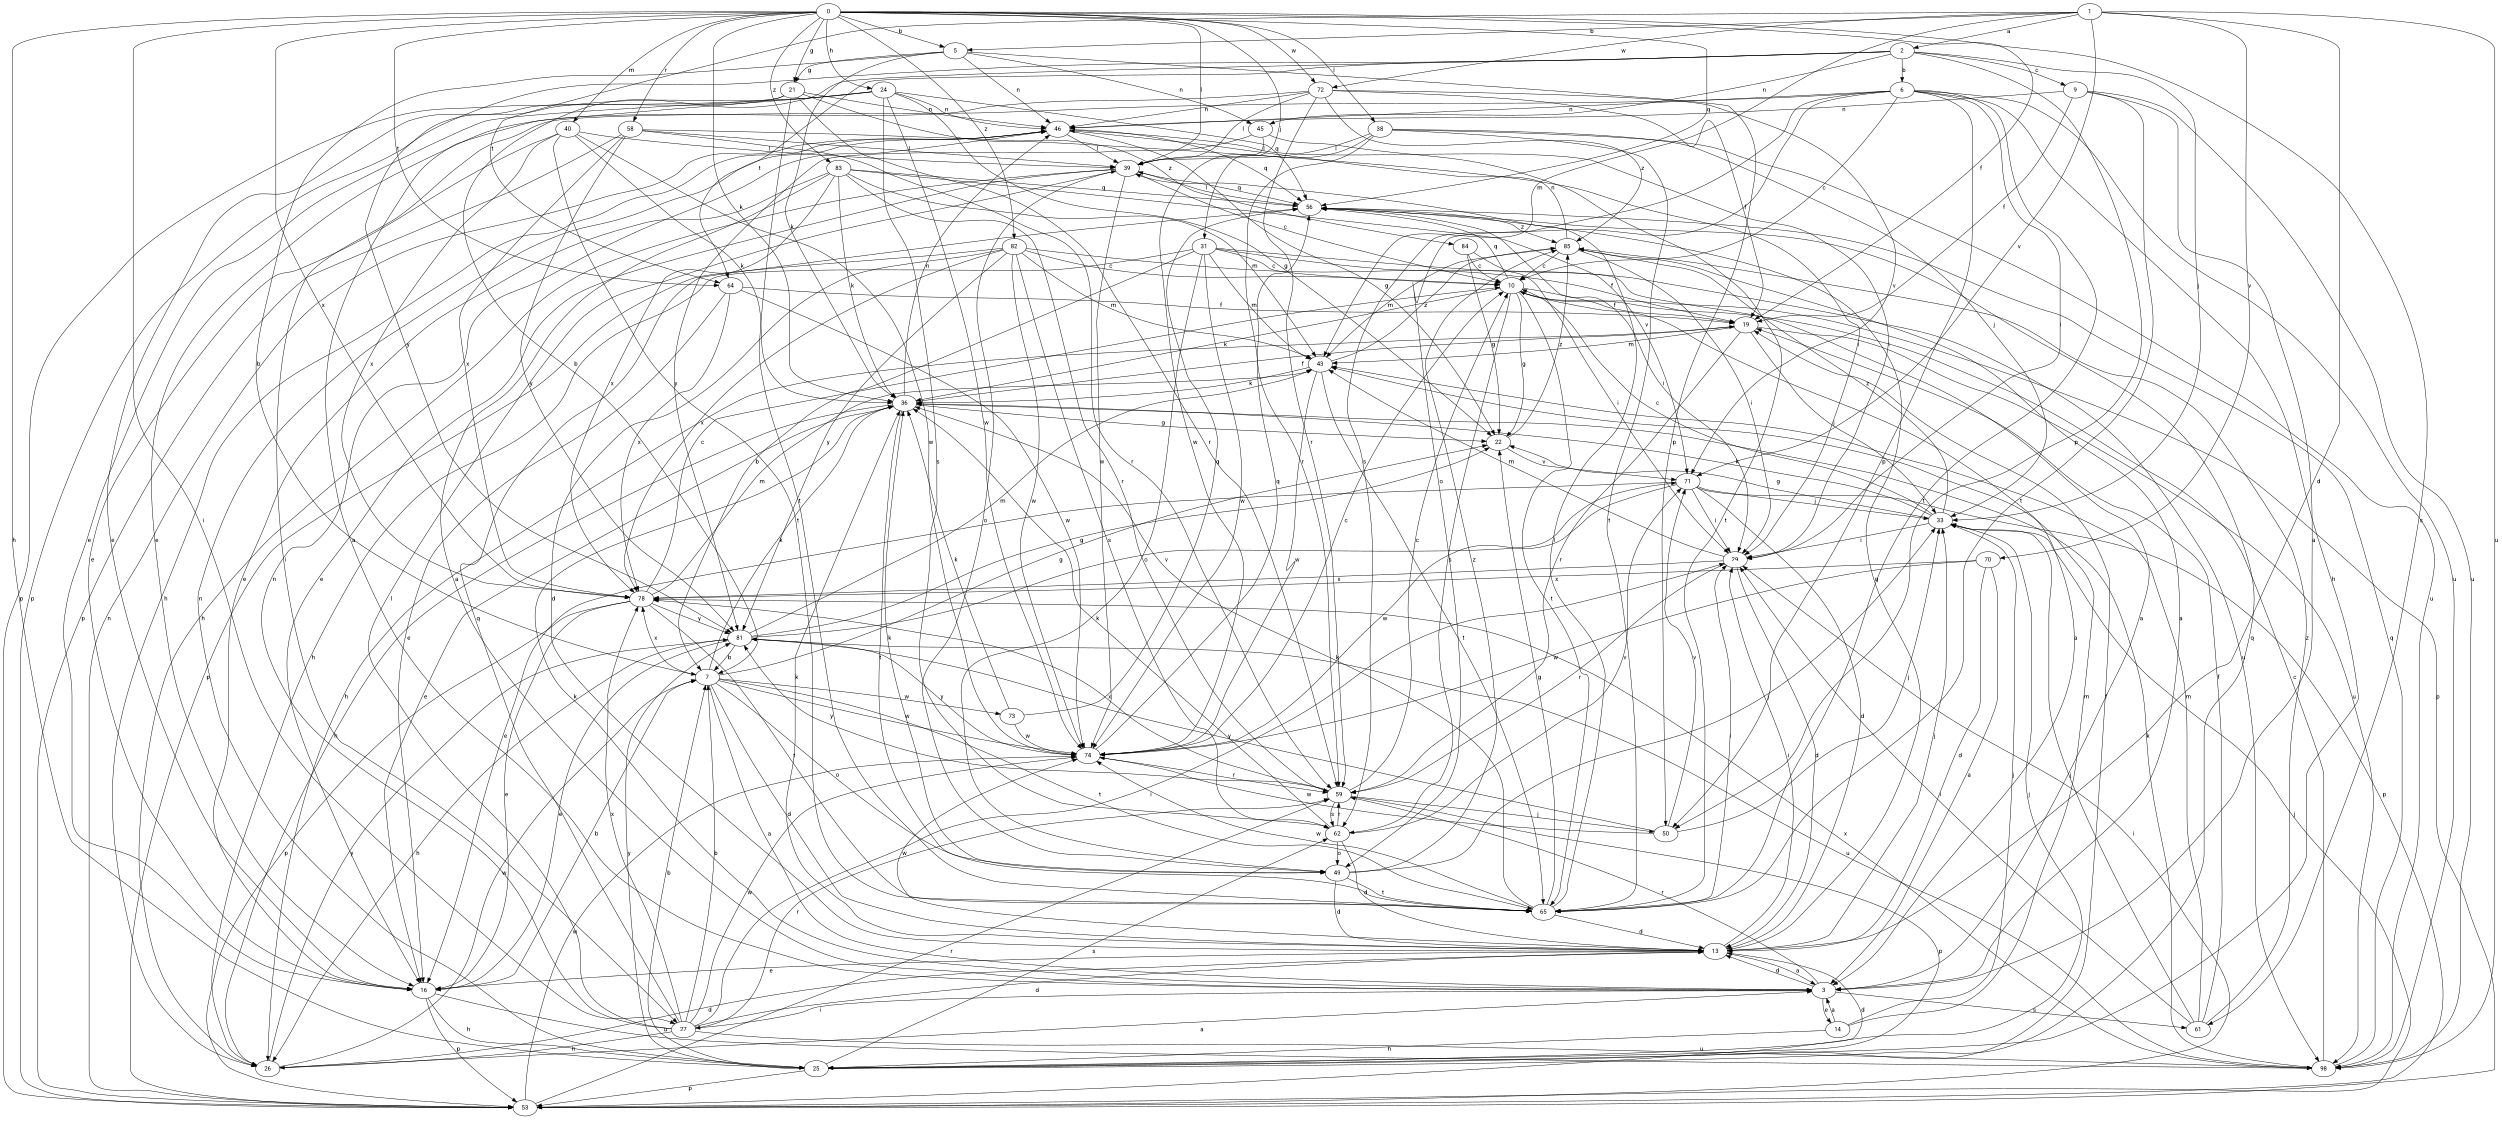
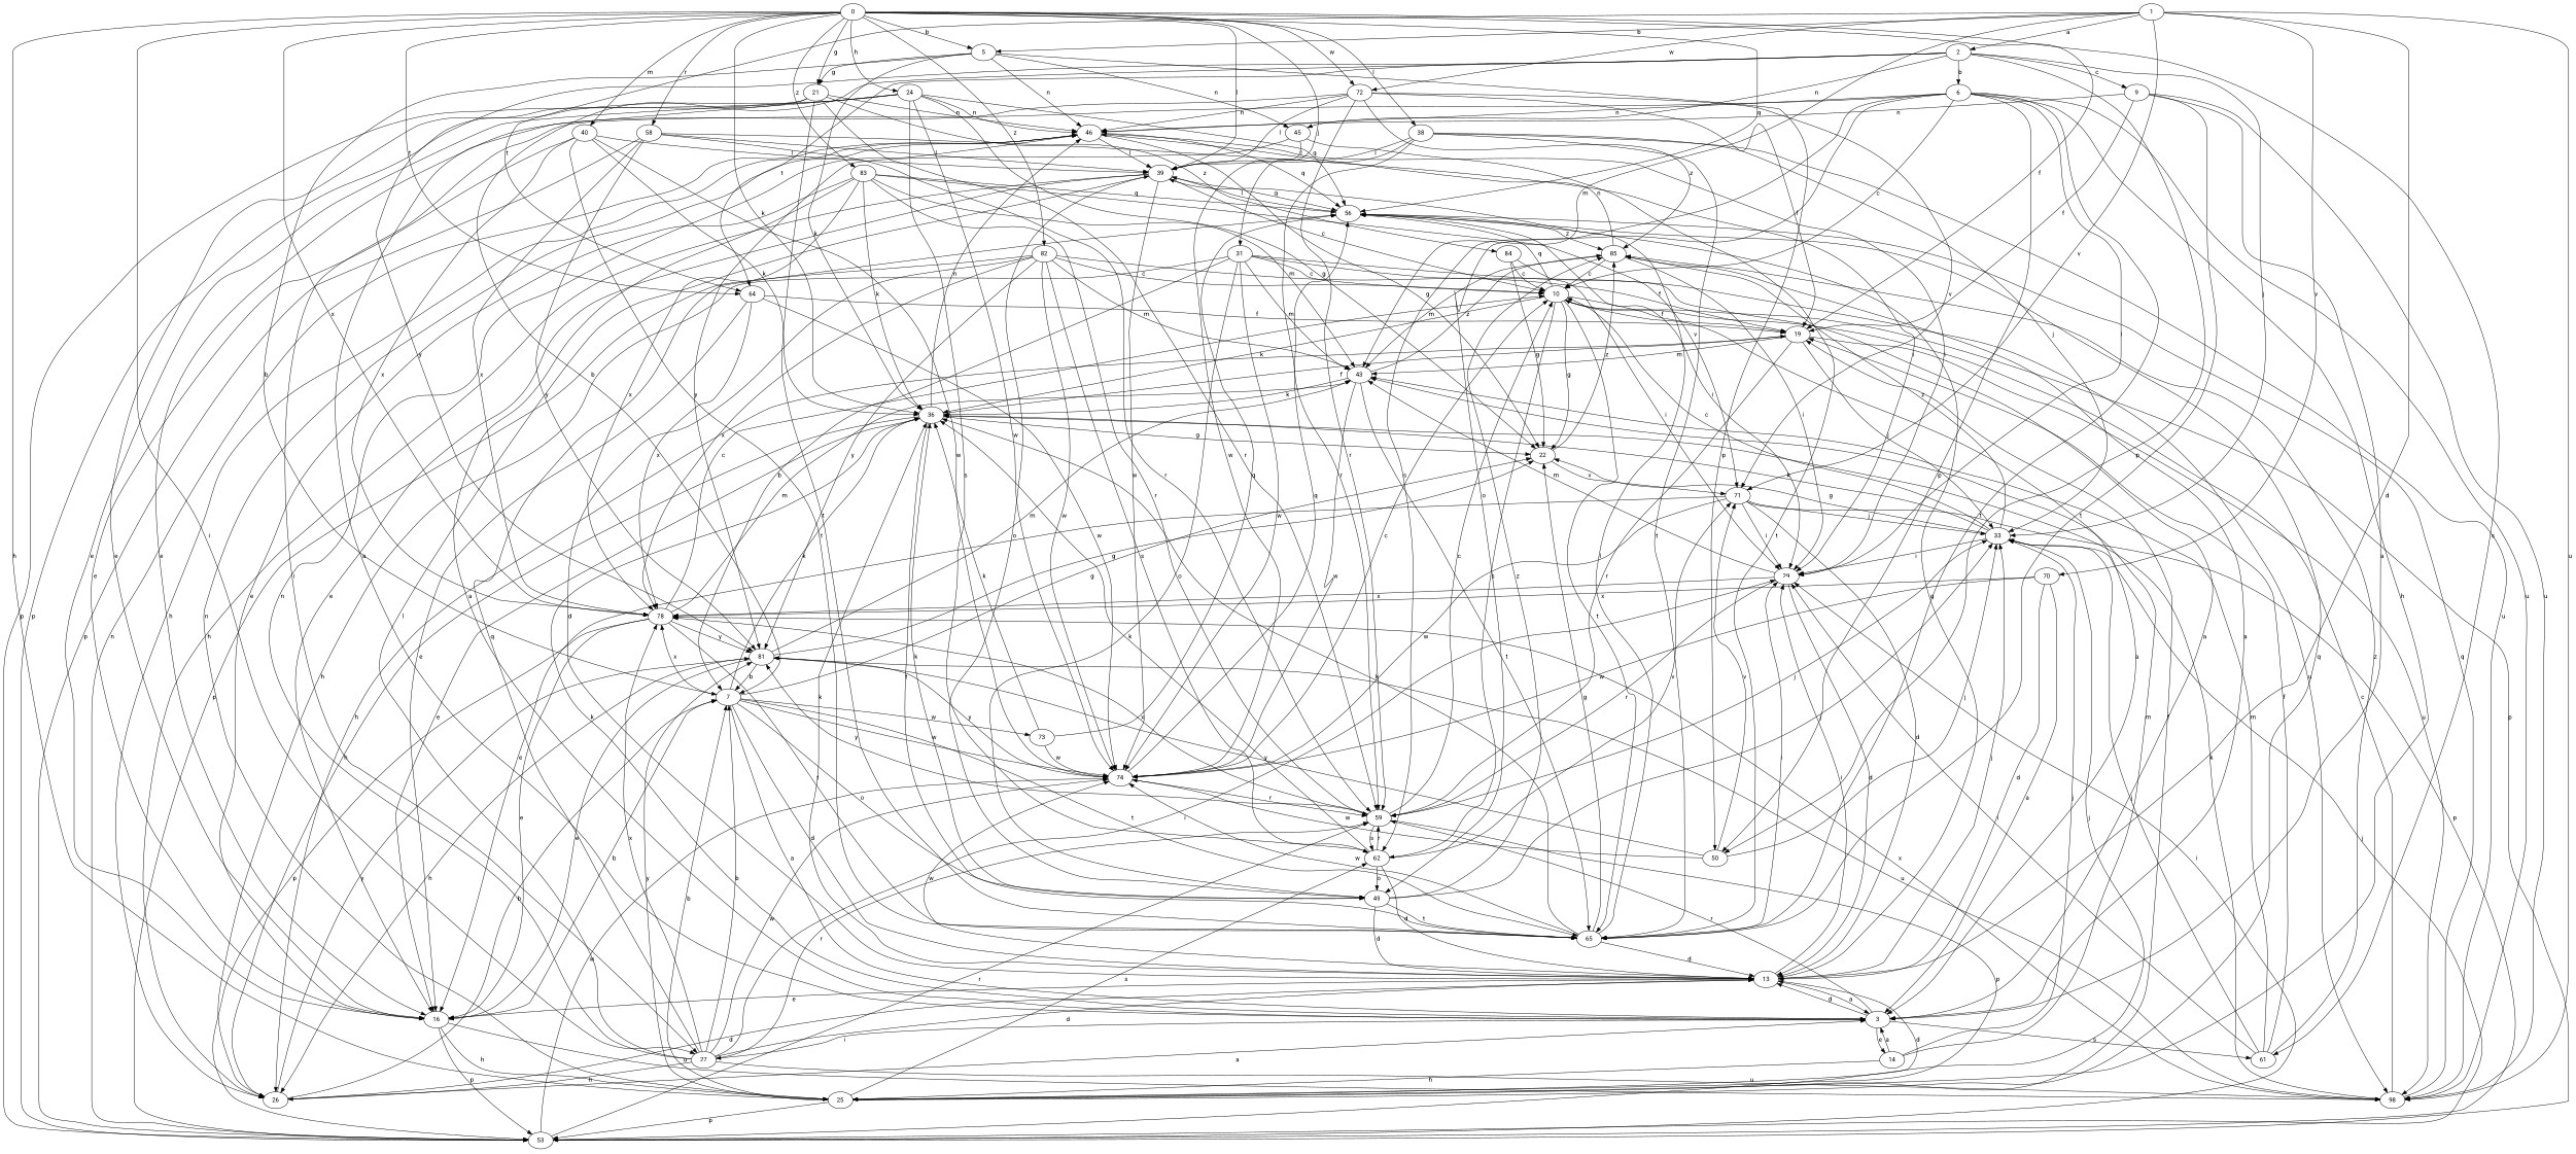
  strict digraph {
    fontname=Roboto
    node [fontname=Roboto]
    edge [fontname=Roboto]
    0
    5
    19
    21
    24
    25
    27
    31
    36
    38
    39
    40
    56
    58
    61
    64
    72
    78
    82
    83
    7
    45
    50
    46
    43
    n26 [label=98]
    33
    59
    26
    65
    53
    16
    84
    3
    62
    22
    74
    13
    81
    29
    10
    49
    85
    71
    1
    2
    70
    6
    9
    73
    14
    0 -> 5 [label=b]
    0 -> 19 [label=f]
    0 -> 21 [label=g]
    0 -> 24 [label=h]
    0 -> 25 [label=h]
    0 -> 27 [label=i]
    0 -> 31 [label=j]
    0 -> 36 [label=k]
    0 -> 38 [label=l]
    0 -> 39 [label=l]
    0 -> 40 [label=m]
    0 -> 56 [label=q]
    0 -> 58 [label=r]
    0 -> 61 [label=s]
    0 -> 64 [label=t]
    0 -> 72 [label=w]
    0 -> 78 [label=x]
    0 -> 82 [label=z]
    0 -> 83 [label=z]
    5 -> 21 [label=g]
    5 -> 36 [label=k]
    5 -> 7 [label=b]
    5 -> 45 [label=n]
    5 -> 50 [label=p]
    5 -> 46 [label=n]
    19 -> 43 [label=m]
    19 -> n26 [label=u]
    19 -> 33 [label=j]
    19 -> 59 [label=r]
    19 -> 26 [label=h]
    21 -> 46 [label=n]
    21 -> 59 [label=r]
    21 -> 65 [label=t]
    21 -> 53 [label=p]
    21 -> 16 [label=e]
    21 -> 84 [label=z]
    24 -> 56 [label=q]
    24 -> 46 [label=n]
    24 -> 53 [label=p]
    24 -> 16 [label=e]
    24 -> 3 [label=a]
    24 -> 62 [label=s]
    24 -> 22 [label=g]
    24 -> 74 [label=w]
    25 -> 19 [label=f]
    25 -> 56 [label=q]
    25 -> 7 [label=b]
    25 -> 46 [label=n]
    25 -> 33 [label=j]
    25 -> 53 [label=p]
    25 -> 62 [label=s]
    25 -> 13 [label=d]
    25 -> 81 [label=y]
    27 -> 39 [label=l]
    27 -> 56 [label=q]
    27 -> 78 [label=x]
    27 -> 7 [label=b]
    27 -> 46 [label=n]
    27 -> n26 [label=u]
    27 -> 59 [label=r]
    27 -> 26 [label=h]
    27 -> 74 [label=w]
    27 -> 13 [label=d]
    27 -> 29 [label=i]
    31 -> 7 [label=b]
    31 -> 43 [label=m]
    31 -> n26 [label=u]
    31 -> 26 [label=h]
    31 -> 3 [label=a]
    31 -> 74 [label=w]
    31 -> 10 [label=c]
    31 -> 49 [label=o]
    36 -> 19 [label=f]
    36 -> 46 [label=n]
    36 -> 26 [label=h]
    36 -> 65 [label=t]
    36 -> 16 [label=e]
    36 -> 22 [label=g]
    38 -> 39 [label=l]
    38 -> n26 [label=u]
    38 -> 33 [label=j]
    38 -> 59 [label=r]
    38 -> 65 [label=t]
    38 -> 74 [label=w]
    39 -> 56 [label=q]
    39 -> 26 [label=h]
    39 -> 16 [label=e]
    39 -> 74 [label=w]
    39 -> 10 [label=c]
    39 -> 49 [label=o]
    40 -> 36 [label=k]
    40 -> 39 [label=l]
    40 -> 78 [label=x]
    40 -> 65 [label=t]
    40 -> 16 [label=e]
    40 -> 74 [label=w]
    56 -> 39 [label=l]
    56 -> 29 [label=i]
    56 -> 85 [label=z]
    58 -> 39 [label=l]
    58 -> 78 [label=x]
    58 -> 59 [label=r]
    58 -> 53 [label=p]
    58 -> 81 [label=y]
    58 -> 29 [label=i]
    61 -> 19 [label=f]
    61 -> 43 [label=m]
    61 -> 33 [label=j]
    61 -> 29 [label=i]
    61 -> 85 [label=z]
    64 -> 19 [label=f]
    64 -> 78 [label=x]
    64 -> 16 [label=e]
    64 -> 74 [label=w]
    72 -> 19 [label=f]
    72 -> 39 [label=l]
    72 -> 46 [label=n]
    72 -> 59 [label=r]
    72 -> 16 [label=e]
    72 -> 85 [label=z]
    72 -> 71 [label=v]
    78 -> 43 [label=m]
    78 -> 65 [label=t]
    78 -> 53 [label=p]
    78 -> 16 [label=e]
    78 -> 81 [label=y]
    78 -> 10 [label=c]
    82 -> 19 [label=f]
    82 -> 78 [label=x]
    82 -> 43 [label=m]
    82 -> 53 [label=p]
    82 -> 62 [label=s]
    82 -> 74 [label=w]
    82 -> 13 [label=d]
    82 -> 81 [label=y]
    82 -> 10 [label=c]
    83 -> 36 [label=k]
    83 -> 56 [label=q]
    83 -> 78 [label=x]
    83 -> 43 [label=m]
    83 -> 59 [label=r]
    83 -> 16 [label=e]
    83 -> 3 [label=a]
    83 -> 71 [label=v]
    7 -> 36 [label=k]
    7 -> 78 [label=x]
    7 -> 65 [label=t]
    7 -> 3 [label=a]
    7 -> 22 [label=g]
    7 -> 74 [label=w]
    7 -> 13 [label=d]
    7 -> 49 [label=o]
    7 -> 73 [label=w]
    45 -> 39 [label=l]
    45 -> 65 [label=t]
    45 -> 81 [label=y]
    50 -> 33 [label=j]
    50 -> 74 [label=w]
    50 -> 81 [label=y]
    50 -> 71 [label=v]
    46 -> 39 [label=l]
    46 -> 56 [label=q]
    46 -> 26 [label=h]
    46 -> 22 [label=g]
    46 -> 29 [label=i]
    43 -> 36 [label=k]
    43 -> 65 [label=t]
    43 -> 74 [label=w]
    43 -> 85 [label=z]
    n26 -> 36 [label=k]
    n26 -> 56 [label=q]
    n26 -> 78 [label=x]
    n26 -> 10 [label=c]
    33 -> 36 [label=k]
    33 -> 22 [label=g]
    33 -> 29 [label=i]
    33 -> 10 [label=c]
    33 -> 85 [label=z]
    59 -> 78 [label=x]
-   59 -> 50 [label=j]
+   59 -> 33 [label=j]
    59 -> 53 [label=p]
    59 -> 62 [label=s]
    59 -> 81 [label=y]
    59 -> 10 [label=c]
-   26 -> 7 [label=w]
+   26 -> 7 [label=b]
    26 -> 3 [label=a]
    26 -> 13 [label=d]
    26 -> 81 [label=y]
    65 -> 36 [label=k]
    65 -> 39 [label=l]
    65 -> 22 [label=g]
    65 -> 74 [label=w]
    65 -> 13 [label=d]
    65 -> 29 [label=i]
    53 -> 46 [label=n]
    53 -> 33 [label=j]
    53 -> 59 [label=r]
    53 -> 74 [label=w]
    53 -> 29 [label=i]
    16 -> 25 [label=h]
    16 -> 7 [label=b]
    16 -> n26 [label=u]
    16 -> 53 [label=p]
    84 -> 22 [label=g]
    84 -> 29 [label=i]
    84 -> 10 [label=c]
    3 -> 27 [label=i]
    3 -> 36 [label=k]
    3 -> 61 [label=s]
    3 -> 59 [label=r]
    3 -> 13 [label=d]
    3 -> 14 [label=e]
    62 -> 36 [label=k]
    62 -> 59 [label=r]
    62 -> 13 [label=d]
    62 -> 49 [label=o]
    62 -> 71 [label=v]
    22 -> 85 [label=z]
    22 -> 71 [label=v]
    74 -> 56 [label=q]
    74 -> 59 [label=r]
    74 -> 81 [label=y]
    74 -> 10 [label=c]
    13 -> 36 [label=k]
    13 -> 56 [label=q]
    13 -> 33 [label=j]
    13 -> 16 [label=e]
    13 -> 3 [label=a]
    13 -> 74 [label=w]
    13 -> 29 [label=i]
    81 -> 7 [label=b]
    81 -> 43 [label=m]
    81 -> n26 [label=u]
    81 -> 26 [label=h]
    81 -> 16 [label=e]
    81 -> 22 [label=g]
-   81 -> 71 [label=v]
    29 -> 78 [label=x]
    29 -> 43 [label=m]
    29 -> 59 [label=r]
    29 -> 13 [label=d]
    10 -> 19 [label=f]
    10 -> 36 [label=k]
    10 -> 56 [label=q]
    10 -> 65 [label=t]
    10 -> 53 [label=p]
    10 -> 3 [label=a]
    10 -> 62 [label=s]
    10 -> 22 [label=g]
    49 -> 36 [label=k]
    49 -> 33 [label=j]
    49 -> 65 [label=t]
    49 -> 13 [label=d]
    49 -> 85 [label=z]
    85 -> 46 [label=n]
    85 -> 43 [label=m]
    85 -> 3 [label=a]
    85 -> 29 [label=i]
    85 -> 10 [label=c]
    71 -> 33 [label=j]
    71 -> 53 [label=p]
    71 -> 16 [label=e]
    71 -> 74 [label=w]
    71 -> 13 [label=d]
    71 -> 29 [label=i]
    1 -> 5 [label=b]
    1 -> 64 [label=t]
    1 -> 72 [label=w]
    1 -> 43 [label=m]
    1 -> n26 [label=u]
    1 -> 13 [label=d]
    1 -> 71 [label=v]
    1 -> 2 [label=a]
    1 -> 70 [label=v]
    2 -> 64 [label=t]
    2 -> 7 [label=b]
    2 -> 45 [label=n]
    2 -> 50 [label=p]
    2 -> 33 [label=j]
    2 -> 81 [label=y]
    2 -> 6 [label=b]
    2 -> 9 [label=c]
    70 -> 78 [label=x]
    70 -> 3 [label=a]
    70 -> 74 [label=w]
    70 -> 13 [label=d]
    6 -> 25 [label=h]
    6 -> 27 [label=i]
    6 -> 50 [label=p]
    6 -> 46 [label=n]
    6 -> n26 [label=u]
    6 -> 65 [label=t]
    6 -> 62 [label=s]
    6 -> 29 [label=i]
    6 -> 10 [label=c]
    6 -> 49 [label=o]
    9 -> 19 [label=f]
    9 -> 46 [label=n]
    9 -> n26 [label=u]
    9 -> 65 [label=t]
    9 -> 3 [label=a]
    73 -> 36 [label=k]
    73 -> 56 [label=q]
    73 -> 74 [label=w]
    14 -> 25 [label=h]
    14 -> 43 [label=m]
    14 -> 33 [label=j]
    14 -> 3 [label=a]
  }
